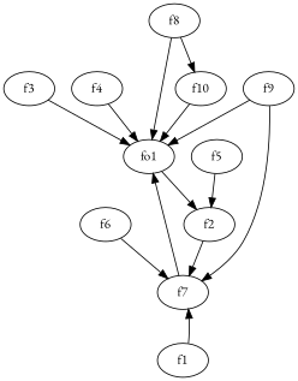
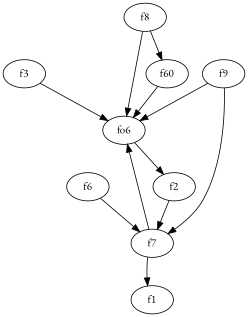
  strict digraph {
    fontname="EB Garamond"
    node [fontname="EB Garamond"]
    edge [fontname="EB Garamond" weight=2]
-   fo1
+   fo1 [label=fo6]
    f2
    f7
    f1
    f3
-   f4
-   f5
    f6
    f8
-   f10
+   f10 [label=f60]
    f9
    fo1 -> f2
    f2 -> f7
    f7 -> fo1
-   f1 -> f7
+   f7 -> f1
    f3 -> fo1
-   f4 -> fo1
-   f5 -> f2
    f6 -> f7
    f8 -> fo1
    f8 -> f10
    f10 -> fo1
    f9 -> fo1
    f9 -> f7
  }
